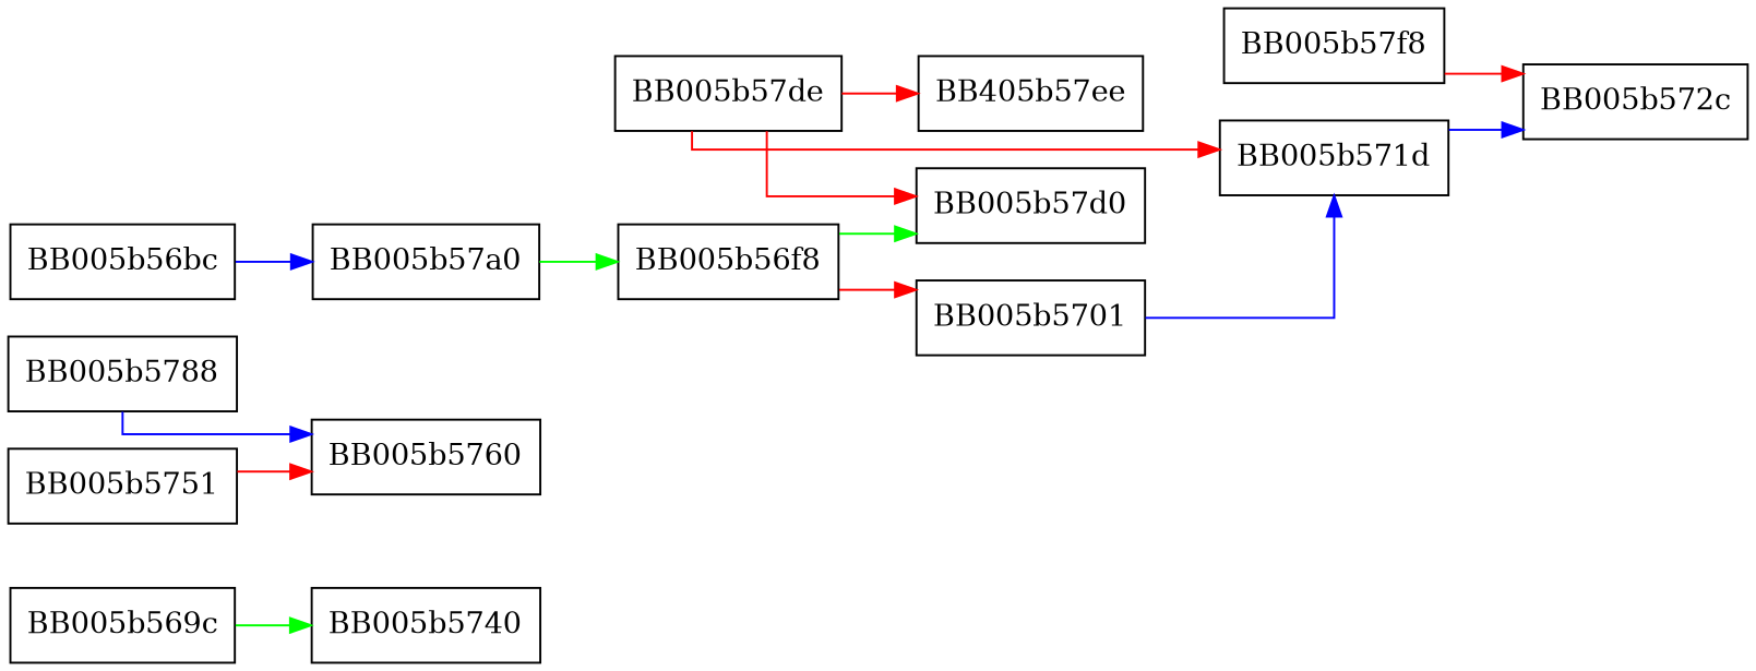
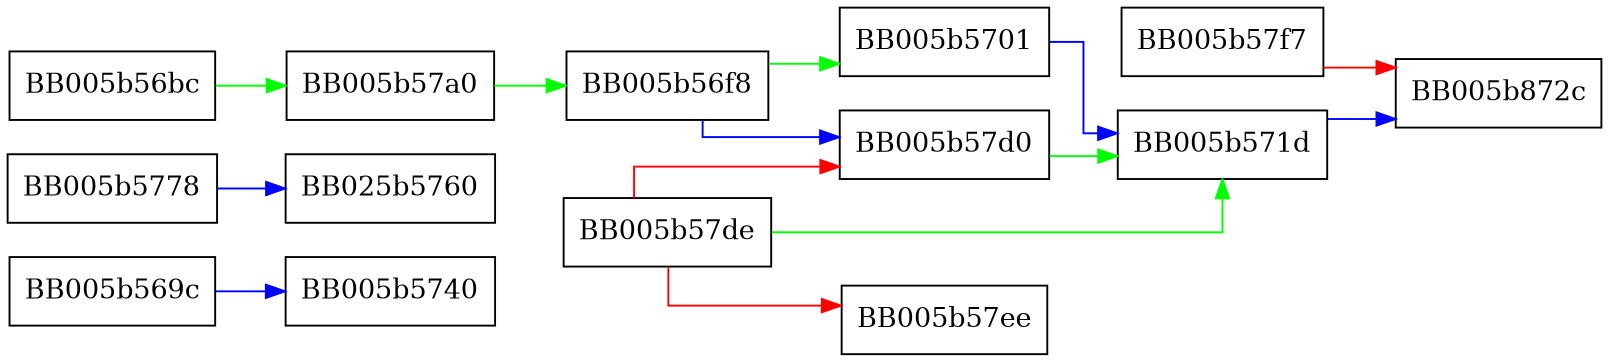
  digraph {
    rankdir=LR
    splines=ortho
    node [shape=box]
    edge [color=green]
    BB005b569c
    BB005b5740
-   BB005b5788
-   BB005b5760
-   BB005b5751
-   BB005b57f8
-   BB005b572c
+   BB005b5788 [label=BB005b5778]
+   BB005b5760 [label=BB025b5760]
+   BB005b57f8 [label=BB005b57f7]
+   BB005b572c [label=BB005b872c]
    BB005b56bc
    BB005b57a0
    BB005b56f8
    BB005b57d0
    BB005b5701
    BB005b571d
    BB005b57de
-   BB005b57ee [label=BB405b57ee]
-   BB005b569c -> BB005b5740
+   BB005b57ee
+   BB005b569c -> BB005b5740 [color=blue]
    BB005b5788 -> BB005b5760 [color=blue]
-   BB005b5751 -> BB005b5760 [color=red]
    BB005b57f8 -> BB005b572c [color=red]
-   BB005b56bc -> BB005b57a0 [color=blue]
+   BB005b56bc -> BB005b57a0
    BB005b57a0 -> BB005b56f8
-   BB005b56f8 -> BB005b57d0
-   BB005b56f8 -> BB005b5701 [color=red]
+   BB005b56f8 -> BB005b57d0 [color=blue]
+   BB005b56f8 -> BB005b5701
+   BB005b57d0 -> BB005b571d
    BB005b5701 -> BB005b571d [color=blue]
    BB005b571d -> BB005b572c [color=blue]
    BB005b57de -> BB005b57d0 [color=red]
-   BB005b57de -> BB005b571d [color=red]
+   BB005b57de -> BB005b571d
    BB005b57de -> BB005b57ee [color=red]
  }
